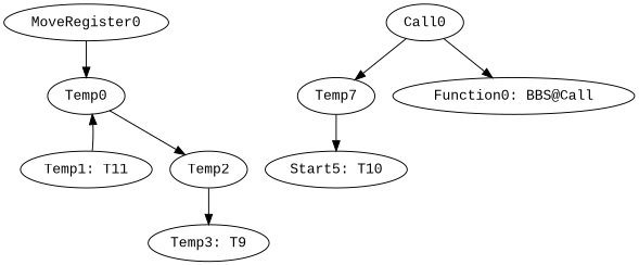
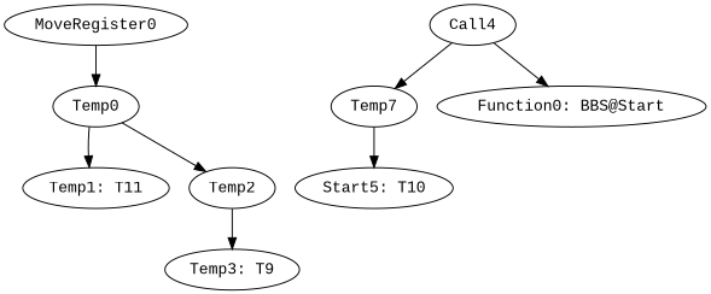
  digraph {
    fontname="Liberation Mono"
    ordering=out
    node [fontname="Liberation Mono"]
    edge [fontname="Liberation Mono"]
    Temp0
    "Temp1: T11"
    Temp2
    "Temp3: T9"
    MoveRegister0
    n6 [label=Temp7]
-   Call0
-   "Function0: BBS@Start" [label="Function0: BBS@Call"]
+   Call0 [label=Call4]
+   "Function0: BBS@Start"
    n9 [label="Start5: T10"]
-   "Temp1: T11" -> Temp0
+   Temp0 -> "Temp1: T11"
    Temp0 -> Temp2
    Temp2 -> "Temp3: T9"
    MoveRegister0 -> Temp0
    n6 -> n9
    Call0 -> n6
    Call0 -> "Function0: BBS@Start"
  }
